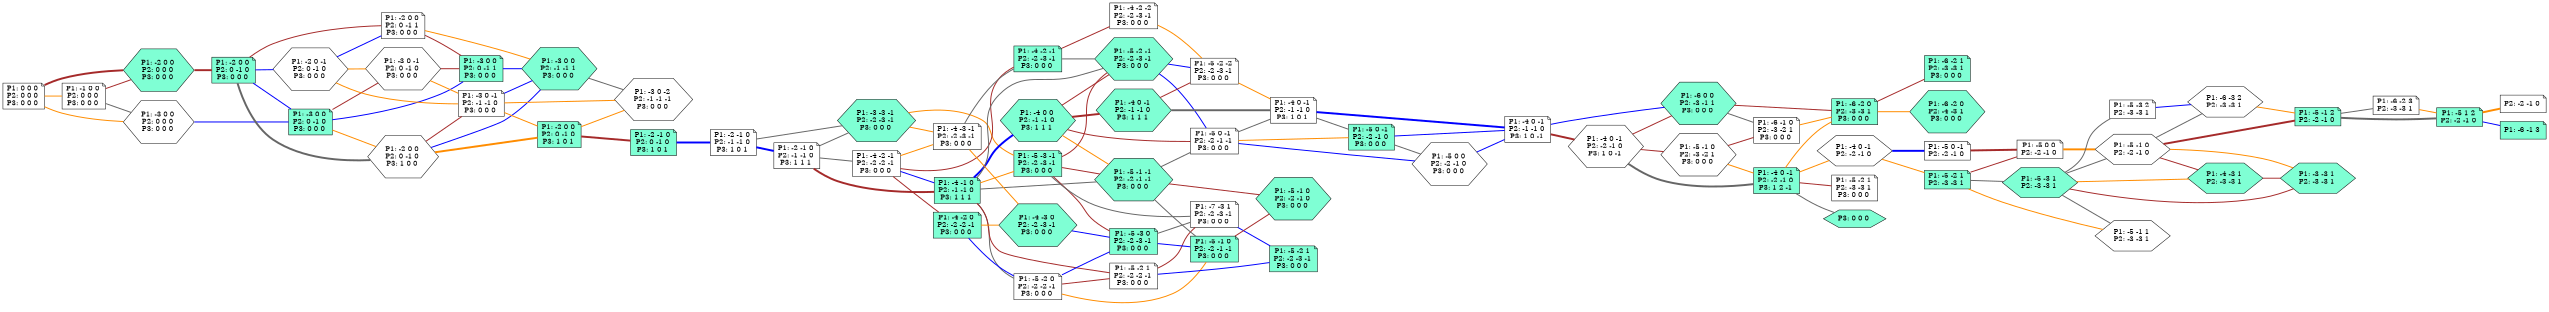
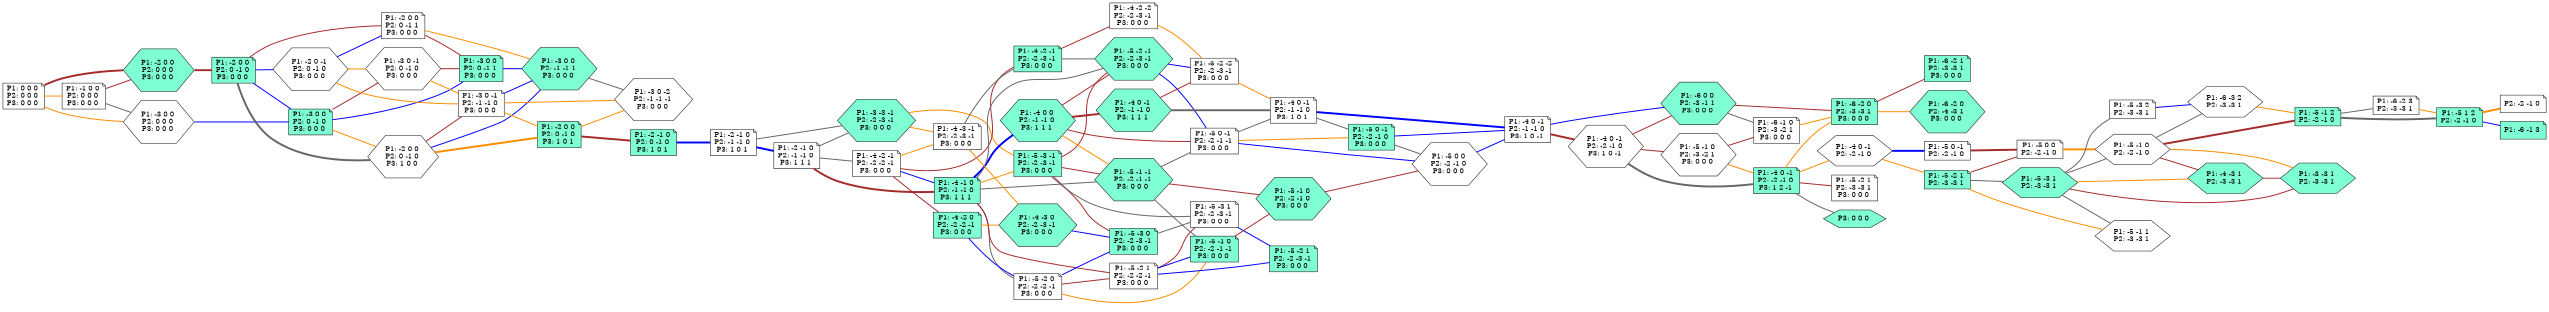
  graph {
    color=black
    rankdir=LR
    node [fillcolor=white shape=note style=filled]
    edge [color=brown style=bold]
    n1 [label="P1: 0 0 0 \nP2: 0 0 0 \nP3: 0 0 0 \n"]
    n2 [label="P1: -1 0 0 \nP2: 0 0 0 \nP3: 0 0 0 \n"]
    n3 [fillcolor=aquamarine label="P1: -2 0 0 \nP2: 0 0 0 \nP3: 0 0 0 \n" shape=hexagon]
    n4 [label="P1: -3 0 0 \nP2: 0 0 0 \nP3: 0 0 0 \n" shape=hexagon]
    n5 [fillcolor=aquamarine label="P1: -2 0 0 \nP2: 0 -1 0 \nP3: 0 0 0 \n"]
    n6 [fillcolor=aquamarine label="P1: -3 0 0 \nP2: 0 -1 0 \nP3: 0 0 0 \n"]
    n7 [label="P1: -2 0 -1 \nP2: 0 -1 0 \nP3: 0 0 0 \n" shape=hexagon]
    n8 [label="P1: -2 0 0 \nP2: 0 -1 1 \nP3: 0 0 0 \n"]
    n9 [label="P1: -2 0 0 \nP2: 0 -1 0 \nP3: 1 0 0 \n" shape=hexagon]
    n10 [label="P1: -3 0 -1 \nP2: 0 -1 0 \nP3: 0 0 0 \n" shape=hexagon]
    n11 [fillcolor=aquamarine label="P1: -3 0 0 \nP2: 0 -1 1 \nP3: 0 0 0 \n"]
    n12 [label="P1: -3 0 -1 \nP2: -1 -1 0 \nP3: 0 0 0 \n"]
    n13 [fillcolor=aquamarine label="P1: -3 0 0 \nP2: -1 -1 1 \nP3: 0 0 0 \n" shape=hexagon]
    n14 [fillcolor=aquamarine label="P1: -2 0 0 \nP2: 0 -1 0 \nP3: 1 0 1 \n"]
    n15 [label="P1: -3 0 -2 \nP2: -1 -1 -1 \nP3: 0 0 0 \n" shape=hexagon]
    n16 [fillcolor=aquamarine label="P1: -2 -1 0 \nP2: 0 -1 0 \nP3: 1 0 1 \n"]
    n17 [label="P1: -2 -1 0 \nP2: -1 -1 0 \nP3: 1 0 1 \n"]
    n18 [label="P1: -2 -1 0 \nP2: -1 -1 0 \nP3: 1 1 1 \n"]
    n19 [fillcolor=aquamarine label="P1: -3 -3 -1 \nP2: -2 -3 -1 \nP3: 0 0 0 \n" shape=hexagon]
    n20 [label="P1: -4 -2 -1 \nP2: -2 -2 -1 \nP3: 0 0 0 \n"]
    n21 [fillcolor=aquamarine label="P1: -4 -1 0 \nP2: -1 -1 0 \nP3: 1 1 1 \n"]
    n22 [label="P1: -4 -3 -1 \nP2: -2 -3 -1 \nP3: 0 0 0 \n"]
    n23 [fillcolor=aquamarine label="P1: -5 -3 -1 \nP2: -2 -3 -1 \nP3: 0 0 0 \n"]
    n24 [fillcolor=aquamarine label="P1: -4 -2 0 \nP2: -2 -2 -1 \nP3: 0 0 0 \n"]
    n25 [fillcolor=aquamarine label="P1: -4 -2 -1 \nP2: -2 -3 -1 \nP3: 0 0 0 \n"]
    n26 [fillcolor=aquamarine label="P1: -4 0 0 \nP2: -1 -1 0 \nP3: 1 1 1 \n" shape=hexagon]
    n27 [label="P1: -5 -2 0 \nP2: -2 -2 -1 \nP3: 0 0 0 \n"]
    n28 [label="P1: -5 -2 1 \nP2: -2 -2 -1 \nP3: 0 0 0 \n"]
    n29 [fillcolor=aquamarine label="P1: -5 -2 -1 \nP2: -2 -3 -1 \nP3: 0 0 0 \n" shape=hexagon]
    n30 [fillcolor=aquamarine label="P1: -5 -1 -1 \nP2: -2 -1 -1 \nP3: 0 0 0 \n" shape=hexagon]
    n31 [fillcolor=aquamarine label="P1: -4 -3 0 \nP2: -2 -3 -1 \nP3: 0 0 0 \n" shape=hexagon]
    n32 [fillcolor=aquamarine label="P1: -5 -3 0 \nP2: -2 -3 -1 \nP3: 0 0 0 \n"]
-   n33 [label="P1: -7 -3 1 \nP2: -2 -3 -1 \nP3: 0 0 0 \n"]
+   n33 [label="P1: -5 -3 1 \nP2: -2 -3 -1 \nP3: 0 0 0 \n"]
    n34 [label="P1: -4 -2 -2 \nP2: -2 -3 -1 \nP3: 0 0 0 \n"]
    n35 [fillcolor=aquamarine label="P1: -4 0 -1 \nP2: -1 -1 0 \nP3: 1 1 1 \n" shape=hexagon]
    n36 [label="P1: -5 0 -1 \nP2: -2 -1 -1 \nP3: 0 0 0 \n"]
    n37 [fillcolor=aquamarine label="P1: -5 -1 0 \nP2: -2 -1 -1 \nP3: 0 0 0 \n"]
    n38 [fillcolor=aquamarine label="P1: -5 -2 1 \nP2: -2 -3 -1 \nP3: 0 0 0 \n"]
    n39 [label="P1: -5 -2 -2 \nP2: -2 -3 -1 \nP3: 0 0 0 \n"]
    n40 [fillcolor=aquamarine label="P1: -5 -1 0 \nP2: -2 -1 0 \nP3: 0 0 0 \n" shape=hexagon]
    n41 [label="P1: -4 0 -1 \nP2: -1 -1 0 \nP3: 1 0 1 \n"]
    n42 [fillcolor=aquamarine label="P1: -5 0 -1 \nP2: -2 -1 0 \nP3: 0 0 0 \n"]
    n43 [label="P1: -5 0 0 \nP2: -2 -1 0 \nP3: 0 0 0 \n" shape=hexagon]
    n44 [label="P1: -4 0 -1 \nP2: -1 -1 0 \nP3: 1 0 -1 \n"]
    n45 [label="P1: -4 0 -1 \nP2: -2 -1 0 \nP3: 1 0 -1 \n" shape=hexagon]
    n46 [fillcolor=aquamarine label="P1: -6 0 0 \nP2: -3 -1 1 \nP3: 0 0 0 \n" shape=hexagon]
    n47 [label="P1: -5 -1 0 \nP2: -3 -2 1 \nP3: 0 0 0 \n" shape=hexagon]
    n48 [fillcolor=aquamarine label="P1: -4 0 -1 \nP2: -2 -1 0 \nP3: 1 2 -1 \n"]
    n49 [label="P1: -6 -1 0 \nP2: -3 -2 1 \nP3: 0 0 0 \n"]
    n50 [fillcolor=aquamarine label="P1: -6 -2 0 \nP2: -3 -3 1 \nP3: 0 0 0 \n"]
    n51 [label="P1: -5 -2 1 \nP2: -3 -3 1 \nP3: 0 0 0 \n"]
    n52 [fillcolor=aquamarine label="P3: 0 0 0 \n" shape=hexagon]
    n53 [label="P1: -4 0 -1 \nP2: -2 -1 0 \n" shape=hexagon]
    n54 [fillcolor=aquamarine label="P1: -6 -2 1 \nP2: -3 -3 1 \nP3: 0 0 0 \n"]
    n55 [fillcolor=aquamarine label="P1: -6 -2 0 \nP2: -4 -3 1 \nP3: 0 0 0 \n" shape=hexagon]
    n56 [label="P1: -5 0 -1 \nP2: -2 -1 0 \n"]
    n57 [fillcolor=aquamarine label="P1: -5 -2 1 \nP2: -3 -3 1 \n"]
    n58 [label="P1: -5 0 0 \nP2: -2 -1 0 \n"]
    n59 [fillcolor=aquamarine label="P1: -5 -3 1 \nP2: -3 -3 1 \n" shape=hexagon]
    n60 [label="P1: -5 -1 1 \nP2: -3 -3 1 \n" shape=hexagon]
    n61 [label="P1: -5 -1 0 \nP2: -2 -1 0 \n" shape=hexagon]
    n62 [fillcolor=aquamarine label="P1: -4 -3 1 \nP2: -3 -3 1 \n" shape=hexagon]
    n63 [fillcolor=aquamarine label="P1: -3 -3 1 \nP2: -3 -3 1 \n" shape=hexagon]
    n64 [label="P1: -5 -3 2 \nP2: -3 -3 1 \n"]
    n65 [label="P1: -6 -3 2 \nP2: -3 -3 1 \n" shape=hexagon]
    n66 [fillcolor=aquamarine label="P1: -5 -1 2 \nP2: -2 -1 0 \n"]
    n67 [label="P1: -6 -2 3 \nP2: -3 -3 1 \n"]
    n68 [fillcolor=aquamarine label="P1: -5 1 2 \nP2: -2 -1 0 \n"]
    n69 [label="P2: -2 -1 0 \n"]
    n70 [fillcolor=aquamarine label="P1: -6 -1 3 \n"]
    n1 -- n2 [color=darkorange]
    n1 -- n3 [penwidth=4.0]
    n1 -- n4 [color=darkorange]
    n2 -- n3
    n2 -- n4 [color=gray40]
    n3 -- n5 [penwidth=4.0]
    n4 -- n6 [color=blue]
    n5 -- n6 [color=blue]
    n5 -- n7 [color=blue]
    n5 -- n8
    n5 -- n9 [color=gray40 penwidth=4.0]
    n6 -- n9 [color=darkorange]
    n6 -- n10
    n6 -- n11 [color=blue]
    n7 -- n8 [color=blue]
    n7 -- n10 [color=darkorange]
    n7 -- n12 [color=darkorange]
    n8 -- n11
    n8 -- n13 [color=darkorange]
    n9 -- n12
    n9 -- n13 [color=blue]
    n9 -- n14 [color=darkorange penwidth=4.0]
    n10 -- n11
    n10 -- n12 [color=darkorange]
    n11 -- n13 [color=blue]
    n12 -- n13 [color=blue]
    n12 -- n14 [color=darkorange]
    n12 -- n15 [color=darkorange]
    n13 -- n15 [color=gray40]
    n14 -- n15 [color=darkorange]
    n14 -- n16 [penwidth=4.0]
    n16 -- n17 [color=blue penwidth=4.0]
    n17 -- n18 [color=blue penwidth=4.0]
    n17 -- n19 [color=gray40]
    n18 -- n19 [color=gray40]
    n18 -- n20 [color=gray40]
    n18 -- n21 [penwidth=4.0]
    n19 -- n22 [color=darkorange]
    n19 -- n23 [color=darkorange]
    n20 -- n21 [color=blue]
    n20 -- n22 [color=darkorange]
    n20 -- n24
    n20 -- n25
    n21 -- n23 [color=darkorange]
    n21 -- n26 [color=blue penwidth=4.0]
    n21 -- n27 [color=gray40]
    n21 -- n28
    n21 -- n29 [color=gray40]
    n21 -- n30 [color=gray40]
    n22 -- n25 [color=gray40]
    n22 -- n31 [color=darkorange]
    n23 -- n29
    n23 -- n30
    n23 -- n32
    n23 -- n33 [color=gray40]
    n24 -- n27 [color=blue]
    n24 -- n31 [color=darkorange]
    n25 -- n29 [color=gray40]
    n25 -- n34
    n26 -- n29
    n26 -- n30 [color=darkorange]
    n26 -- n35 [penwidth=4.0]
    n26 -- n36
    n27 -- n28
    n27 -- n32 [color=blue]
    n27 -- n37 [color=darkorange]
    n28 -- n33
    n28 -- n38 [color=blue]
    n29 -- n36 [color=blue]
    n29 -- n39 [color=blue]
    n30 -- n36 [color=gray40]
    n30 -- n37 [color=gray40]
    n30 -- n40
    n31 -- n32 [color=blue]
    n32 -- n33 [color=gray40]
-   n32 -- n37 [color=blue]
+   n28 -- n37 [color=blue]
    n33 -- n38 [color=blue]
    n34 -- n39 [color=darkorange]
    n35 -- n39
    n35 -- n41 [color=gray40 penwidth=4.0]
    n36 -- n41 [color=gray40]
    n36 -- n42 [color=darkorange]
    n36 -- n43 [color=blue]
    n37 -- n40
    n39 -- n41 [color=darkorange]
+   n40 -- n43
    n41 -- n42 [color=gray40]
    n41 -- n44 [color=blue penwidth=4.0]
    n42 -- n43 [color=gray40]
    n42 -- n44 [color=blue]
    n43 -- n44 [color=blue]
    n44 -- n45 [penwidth=4.0]
    n44 -- n46 [color=blue]
    n45 -- n46
    n45 -- n47
    n45 -- n48 [color=gray40 penwidth=4.0]
    n46 -- n49 [color=gray40]
    n46 -- n50
    n47 -- n48 [color=darkorange]
    n47 -- n49
    n48 -- n50 [color=darkorange]
    n48 -- n51
    n48 -- n52 [color=gray40]
    n48 -- n53 [color=darkorange]
    n49 -- n50 [color=darkorange]
    n50 -- n54
    n50 -- n55 [color=darkorange]
    n53 -- n56 [color=blue penwidth=4.0]
    n53 -- n57 [color=darkorange]
    n56 -- n58 [penwidth=4.0]
    n57 -- n58
    n57 -- n59 [color=gray40]
    n57 -- n60 [color=darkorange]
    n58 -- n61 [color=darkorange penwidth=4.0]
    n59 -- n60 [color=gray40]
    n59 -- n61 [color=gray40]
    n59 -- n62 [color=darkorange]
    n59 -- n63
    n59 -- n64 [color=gray40]
    n61 -- n62
    n61 -- n63 [color=darkorange]
    n61 -- n65 [color=gray40]
    n61 -- n66 [penwidth=4.0]
    n62 -- n63
    n64 -- n65 [color=blue]
    n65 -- n66 [color=darkorange]
    n66 -- n67 [color=gray40]
    n66 -- n68 [color=gray40 penwidth=4.0]
    n67 -- n68 [color=darkorange]
    n68 -- n69 [color=darkorange penwidth=4.0]
    n68 -- n70 [color=blue]
  }
